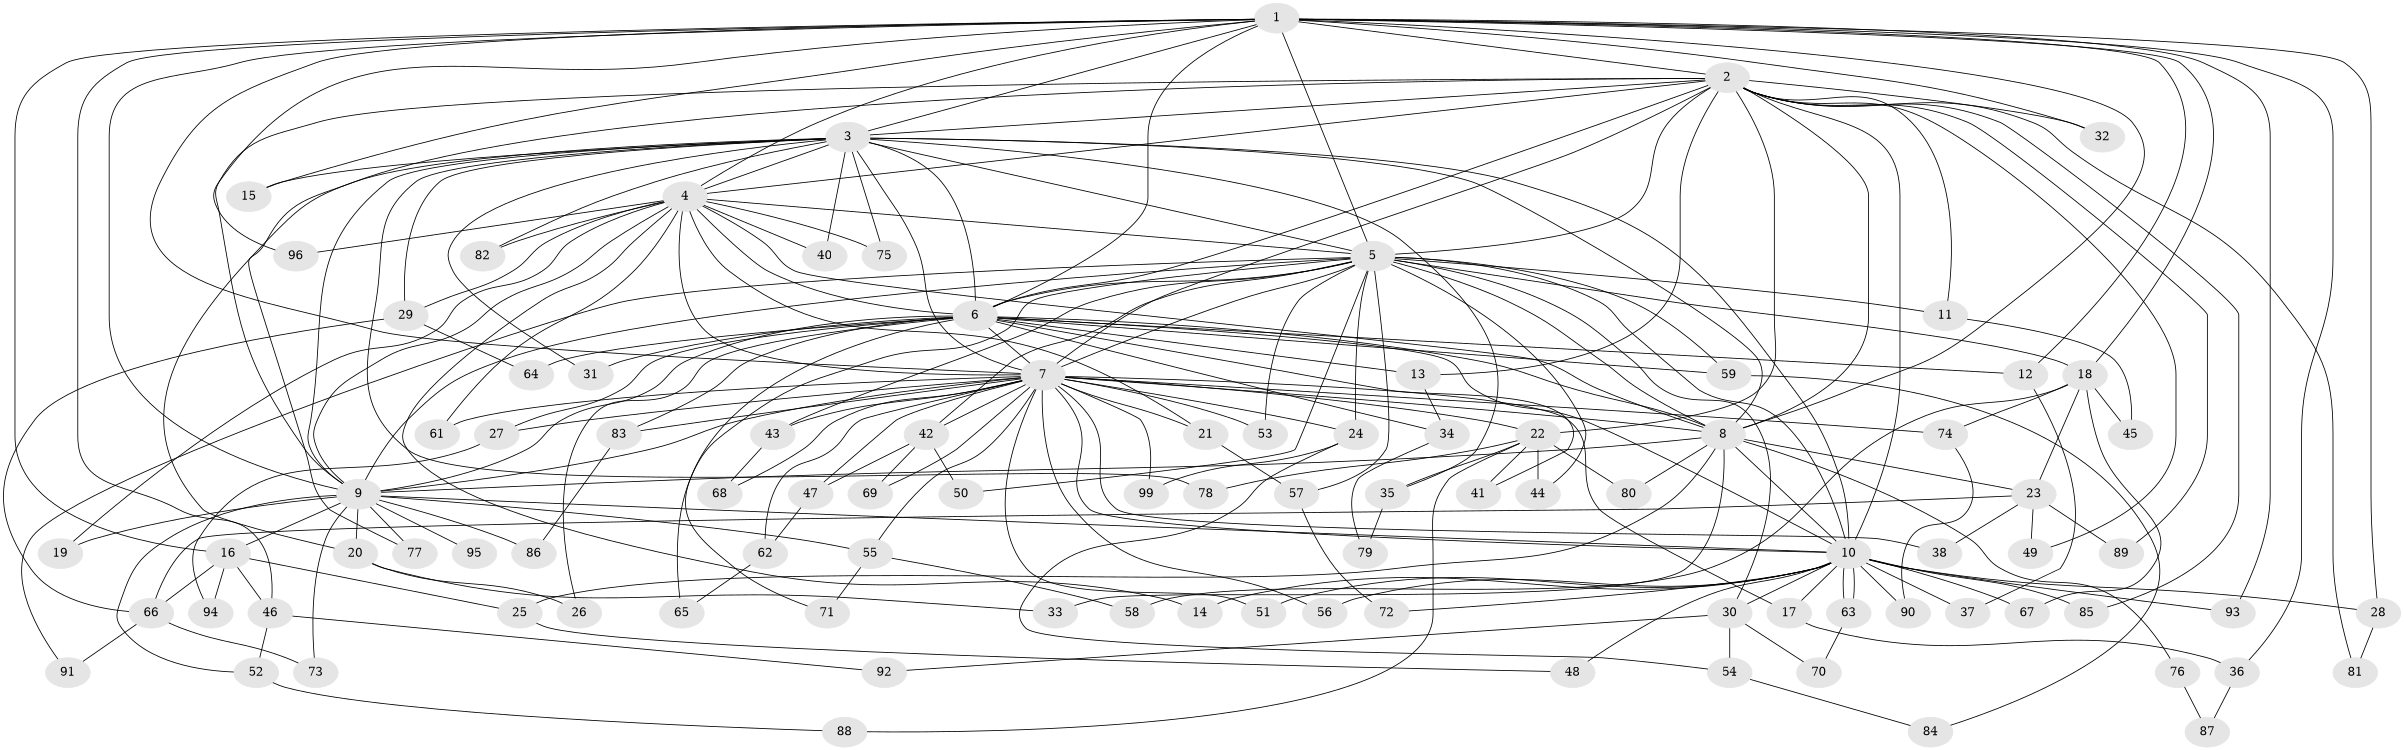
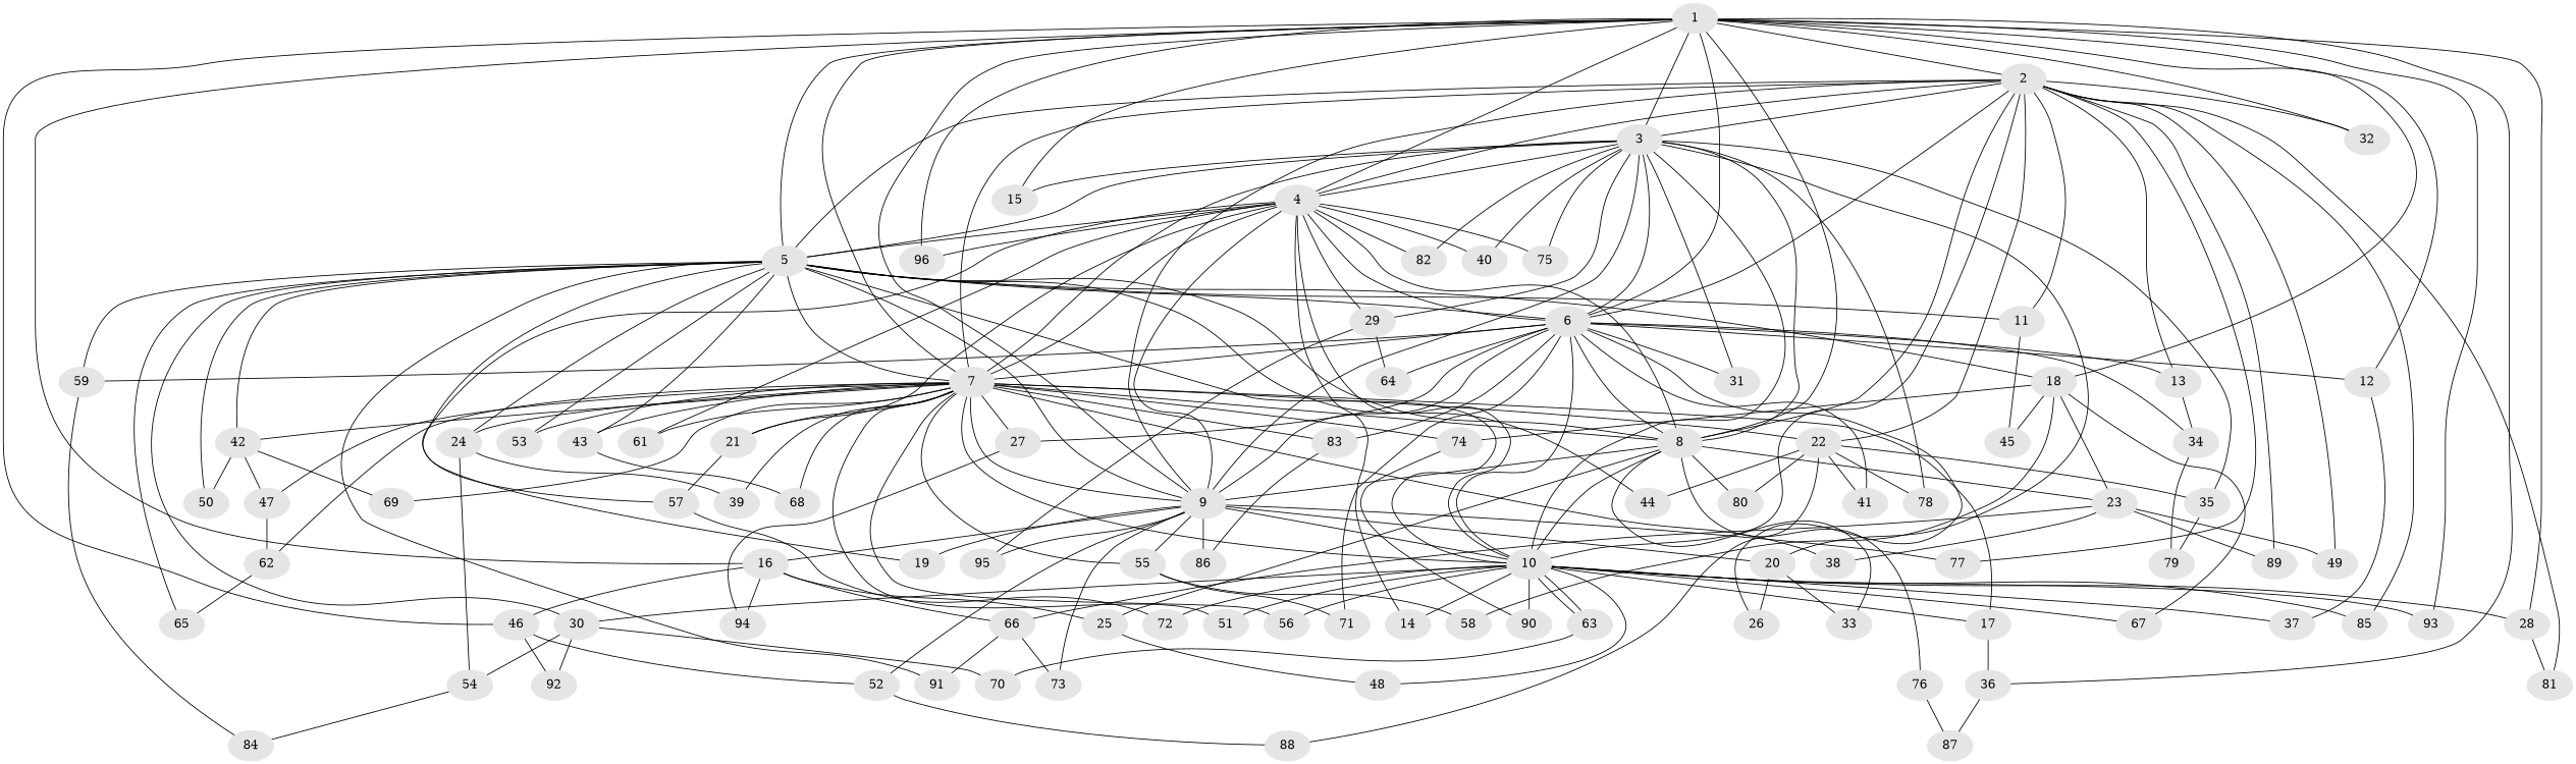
  graph {
    node [color=gray90 style=filled]
    1
    2
    3
    4
    5
    6
    7
    8
    9
    12
    15
    16
    18
    28
    32
    36
    46
    93
    96
    10
    11
    13
    22
    49
    77
    81
    85
    89
    20
    29
    31
    35
    40
    75
    78
    82
    14
    19
    21
    61
    24
    30
    42
    43
    44
    50
    53
    57
    59
    65
    91
    26
    27
    34
    41
    64
    71
    83
    17
    38
-   39 [label=99]
+   39
    47
    51
    55
    56
    62
    68
    69
    74
    23
    25
    33
    76
    80
    52
    73
    86
    95
    37
    48
    63
    67
    72
    90
    66
    94
    45
    58
    87
    92
    88
    79
    54
    70
    84
    1 -- 2
    1 -- 3
    1 -- 4
    1 -- 5
    1 -- 6
    1 -- 7
    1 -- 8
    1 -- 9
    1 -- 12
    1 -- 15
    1 -- 16
    1 -- 18
    1 -- 28
    1 -- 32
    1 -- 36
    1 -- 46
    1 -- 93
    1 -- 96
    2 -- 3
    2 -- 4
    2 -- 5
    2 -- 6
    2 -- 7
    2 -- 8
    2 -- 9
    2 -- 32
    2 -- 10
    2 -- 11
    2 -- 13
    2 -- 22
    2 -- 49
    2 -- 77
    2 -- 81
    2 -- 85
    2 -- 89
    3 -- 4
    3 -- 5
    3 -- 6
    3 -- 7
    3 -- 8
    3 -- 9
    3 -- 15
    3 -- 10
    3 -- 20
    3 -- 29
    3 -- 31
    3 -- 35
    3 -- 40
    3 -- 75
    3 -- 78
    3 -- 82
    4 -- 5
    4 -- 6
    4 -- 7
    4 -- 8
    4 -- 9
    4 -- 96
+   4 -- 10
    4 -- 29
    4 -- 40
    4 -- 75
    4 -- 82
    4 -- 14
    4 -- 19
    4 -- 21
    4 -- 61
    5 -- 6
    5 -- 7
    5 -- 8
    5 -- 9
    5 -- 18
    5 -- 10
    5 -- 11
    5 -- 24
    5 -- 30
    5 -- 42
    5 -- 43
    5 -- 44
    5 -- 50
    5 -- 53
    5 -- 57
    5 -- 59
    5 -- 65
    5 -- 91
    6 -- 7
    6 -- 8
    6 -- 9
    6 -- 12
    6 -- 10
    6 -- 13
    6 -- 31
    6 -- 59
    6 -- 26
    6 -- 27
    6 -- 34
    6 -- 41
    6 -- 64
    6 -- 71
    6 -- 83
    7 -- 8
    7 -- 9
    7 -- 10
    7 -- 22
    7 -- 21
    7 -- 61
    7 -- 24
    7 -- 42
    7 -- 43
    7 -- 53
    7 -- 27
    7 -- 83
    7 -- 17
    7 -- 38
    7 -- 39
    7 -- 47
    7 -- 51
    7 -- 55
    7 -- 56
    7 -- 62
    7 -- 68
    7 -- 69
    7 -- 74
    8 -- 9
    8 -- 10
    8 -- 23
    8 -- 25
    8 -- 33
    8 -- 76
    8 -- 80
    9 -- 16
    9 -- 10
    9 -- 77
    9 -- 20
    9 -- 19
    9 -- 55
    9 -- 52
    9 -- 73
    9 -- 86
    9 -- 95
    12 -- 37
    16 -- 46
    16 -- 25
    16 -- 66
    16 -- 94
    18 -- 74
    18 -- 23
    18 -- 67
    18 -- 45
    18 -- 58
    28 -- 81
    36 -- 87
    46 -- 52
    46 -- 92
    10 -- 28
    10 -- 93
    10 -- 85
    10 -- 14
    10 -- 30
    10 -- 17
    10 -- 51
    10 -- 56
    10 -- 37
    10 -- 48
    10 -- 63
    10 -- 63
    10 -- 67
    10 -- 72
    10 -- 90
    11 -- 45
    13 -- 34
    22 -- 35
    22 -- 78
    22 -- 44
    22 -- 41
    22 -- 80
    22 -- 88
    20 -- 26
    20 -- 33
    29 -- 64
-   29 -- 66
+   29 -- 95
    35 -- 79
    21 -- 57
    24 -- 39
    24 -- 54
    30 -- 92
    30 -- 54
    30 -- 70
    42 -- 50
    42 -- 47
    42 -- 69
    43 -- 68
    57 -- 72
    59 -- 84
    27 -- 94
    34 -- 79
    83 -- 86
    17 -- 36
    47 -- 62
    55 -- 71
    55 -- 58
    62 -- 65
    74 -- 90
    23 -- 49
    23 -- 89
    23 -- 38
    23 -- 66
    25 -- 48
    76 -- 87
    52 -- 88
    63 -- 70
    66 -- 91
    66 -- 73
    54 -- 84
  }
